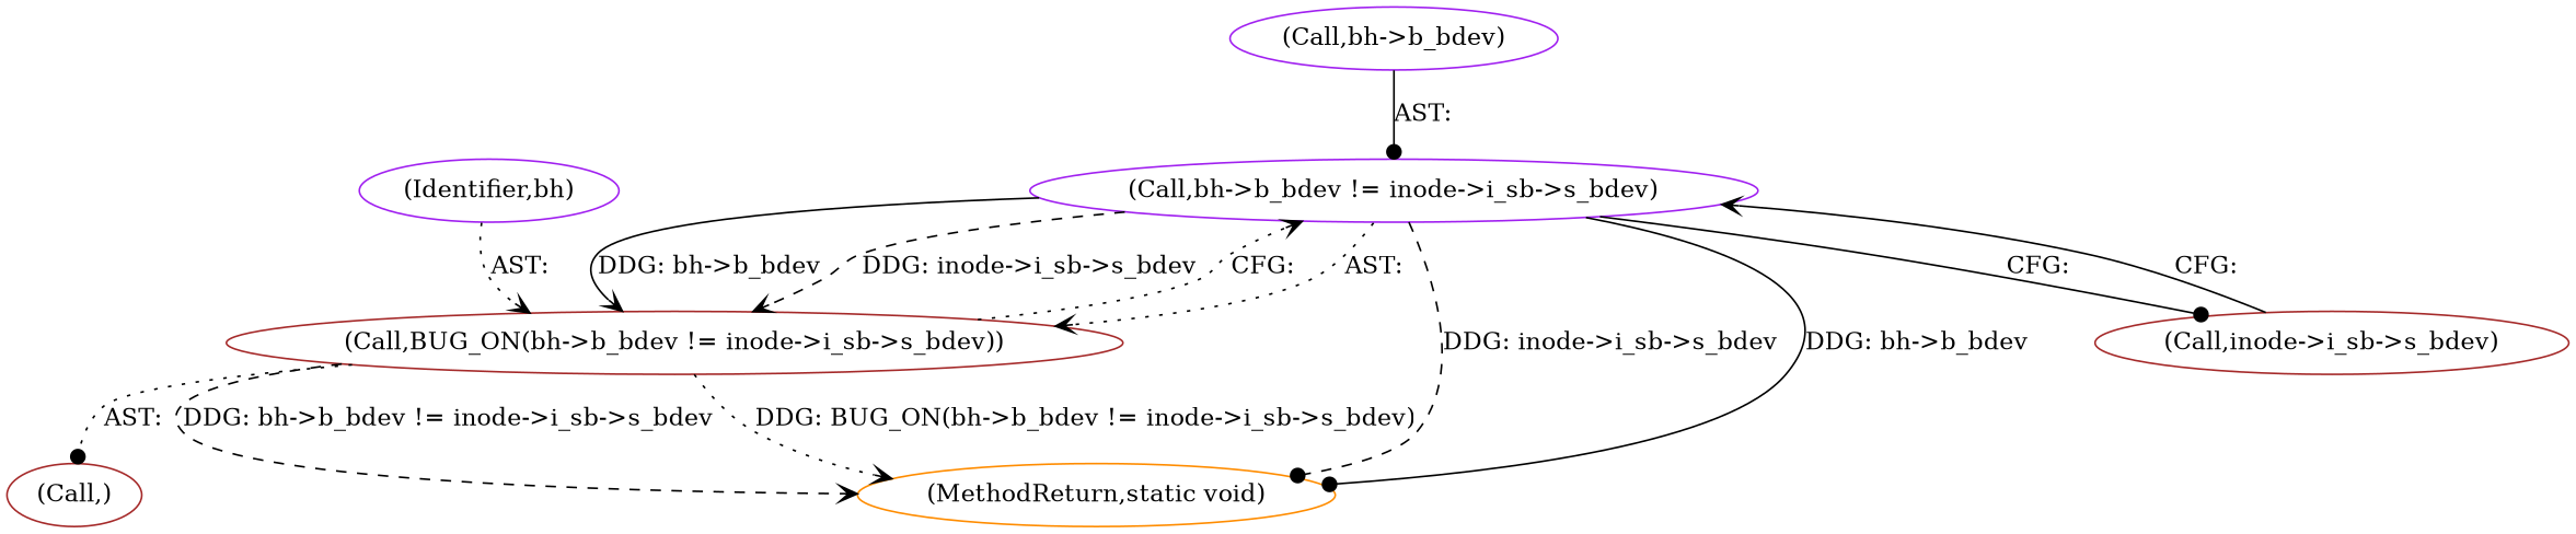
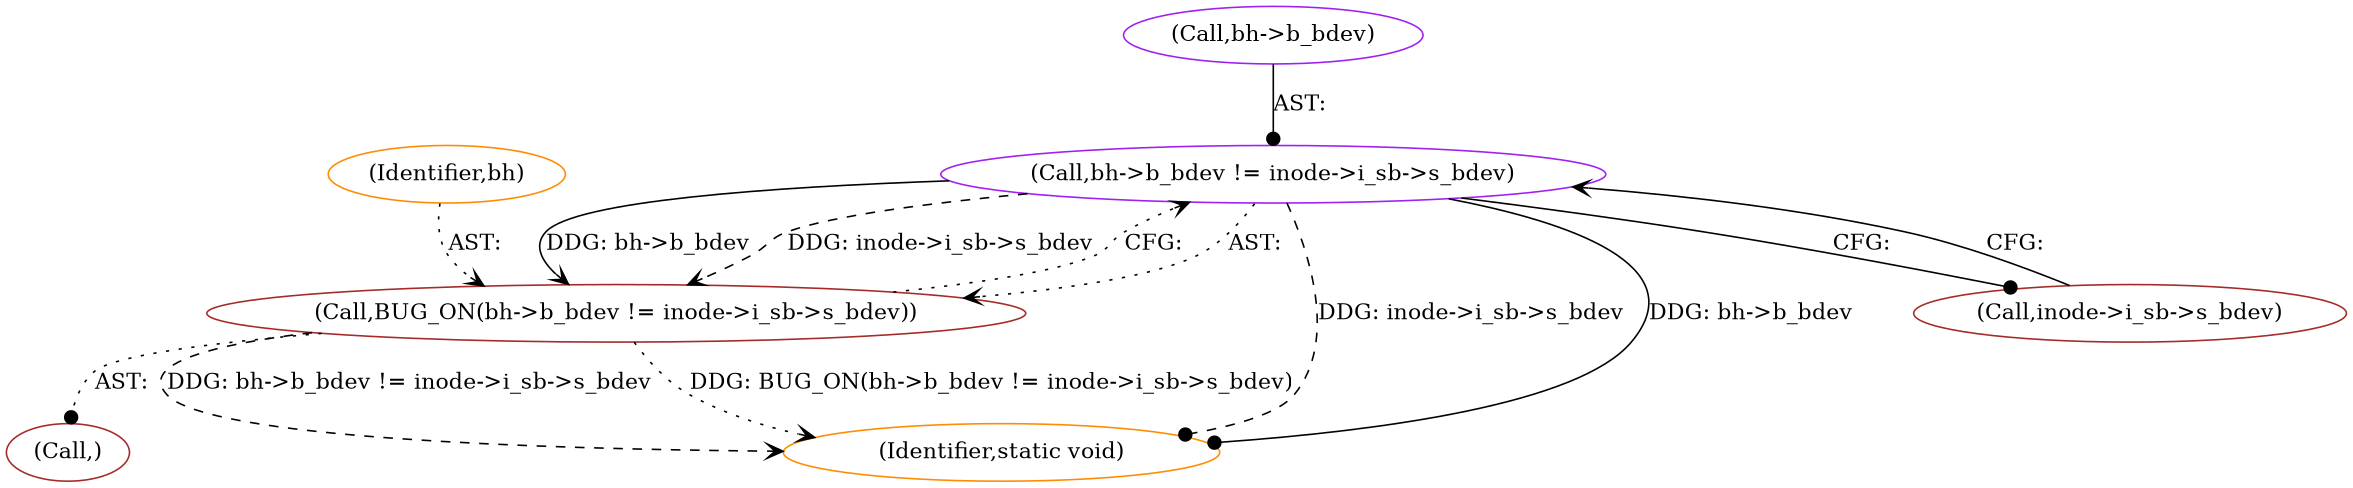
  digraph {
    node [color=brown]
    edge [arrowhead=vee style=dotted]
    n1 [color=purple label="(Call,bh->b_bdev != inode->i_sb->s_bdev)"]
    n2 [label="(Call,BUG_ON(bh->b_bdev != inode->i_sb->s_bdev))"]
-   n3 [color=darkorange label="(MethodReturn,static void)"]
+   n3 [color=darkorange label="(Identifier,static void)"]
    n4 [label="(Call,inode->i_sb->s_bdev)"]
    n5 [label="(Call,)"]
-   n6 [color=purple label="(Identifier,bh)"]
+   n6 [color=darkorange label="(Identifier,bh)"]
    n7 [color=purple label="(Call,bh->b_bdev)"]
    n1 -> n2 [label="AST: "]
    n1 -> n2 [label="DDG: bh->b_bdev" style=solid]
    n1 -> n2 [label="DDG: inode->i_sb->s_bdev" style=dashed]
    n1 -> n3 [arrowhead=dot label="DDG: inode->i_sb->s_bdev" style=dashed]
    n1 -> n3 [arrowhead=dot label="DDG: bh->b_bdev" style=solid]
    n1 -> n4 [arrowhead=dot label="CFG: " style=solid]
    n2 -> n1 [label="CFG: "]
    n2 -> n3 [label="DDG: bh->b_bdev != inode->i_sb->s_bdev" style=dashed]
    n2 -> n3 [label="DDG: BUG_ON(bh->b_bdev != inode->i_sb->s_bdev)"]
    n2 -> n5 [arrowhead=dot label="AST: "]
    n4 -> n1 [label="CFG: " style=solid]
    n6 -> n2 [label="AST: "]
    n7 -> n1 [arrowhead=dot label="AST: " style=solid]
  }
